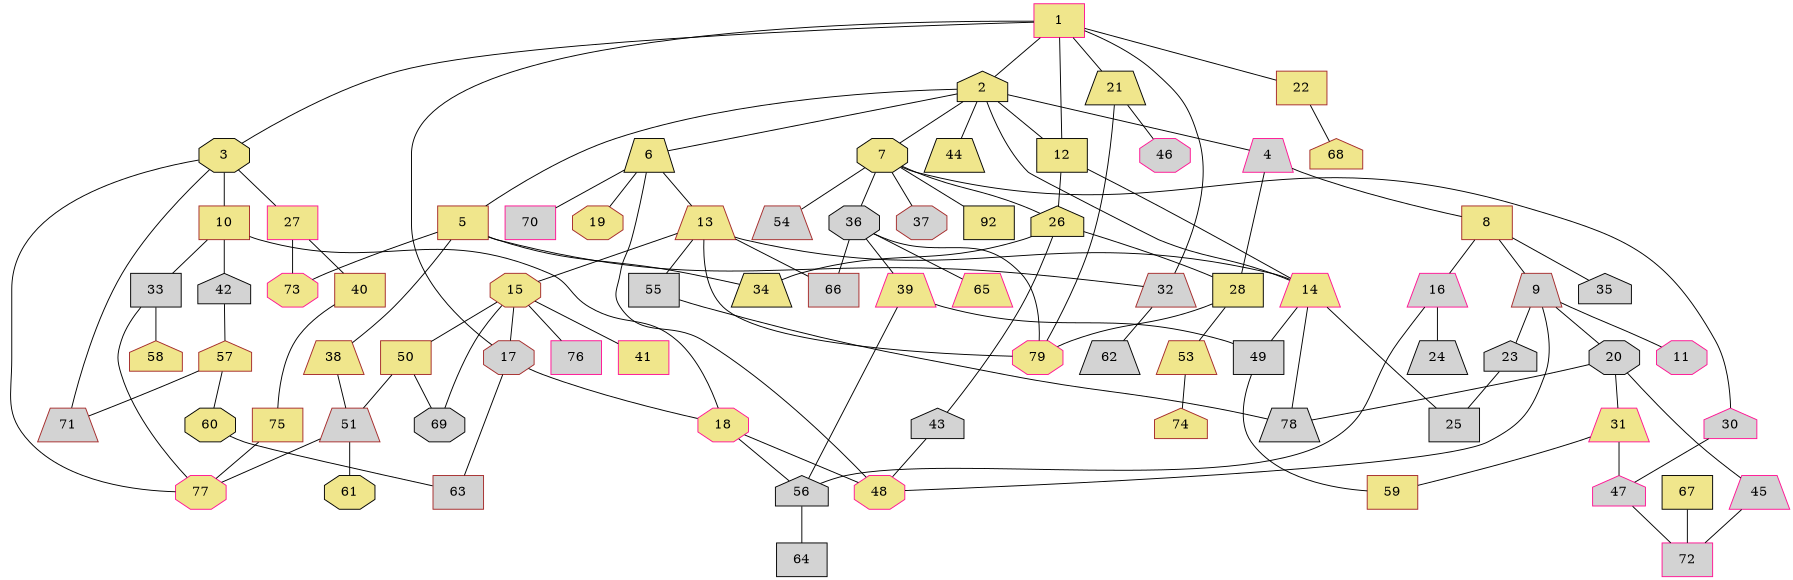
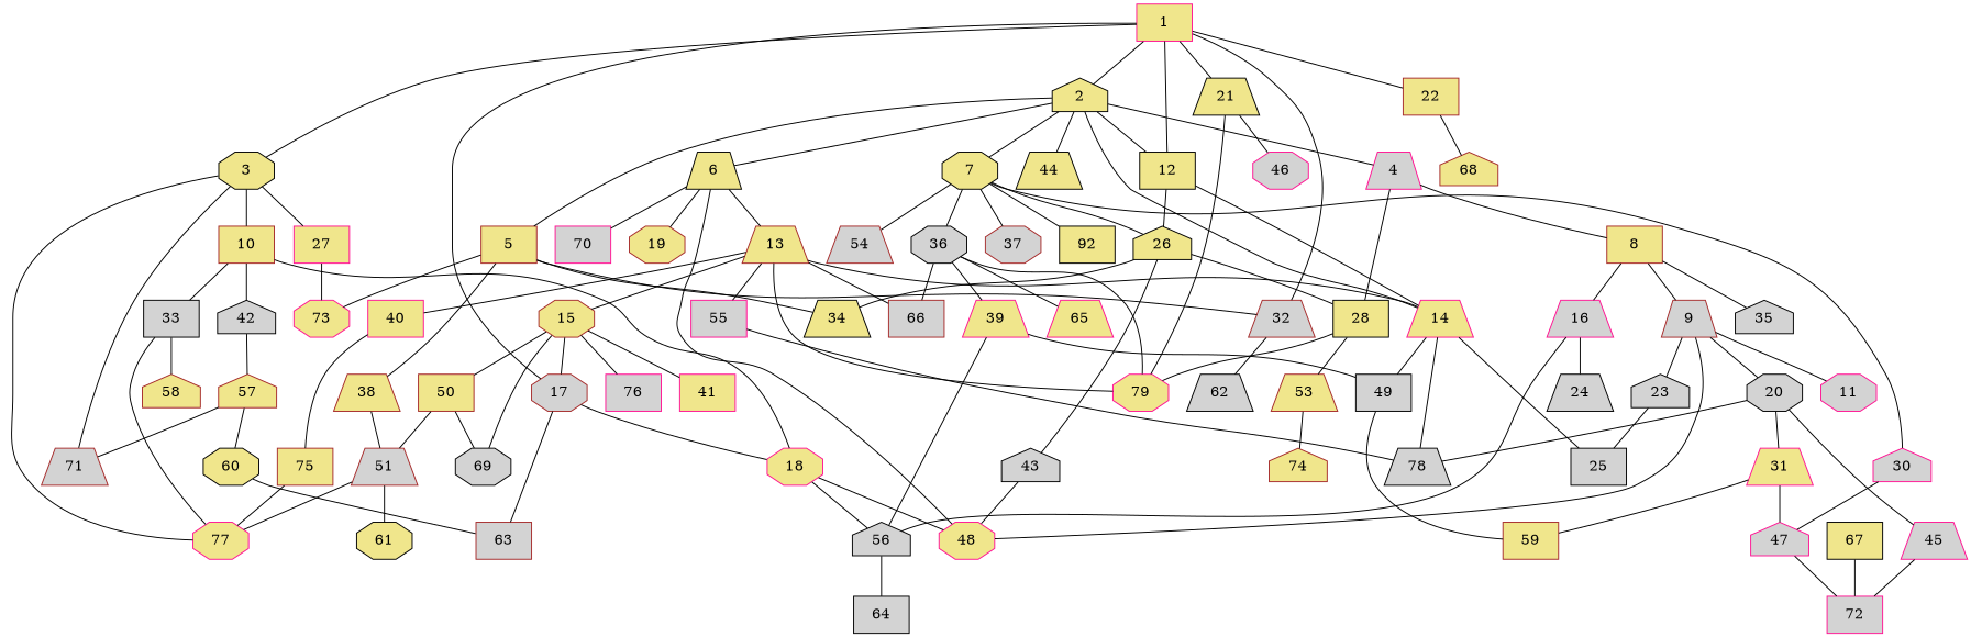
  graph {
    node [color=black fillcolor=khaki shape=box style=filled]
    1 [color=deeppink]
    2 [shape=house]
    3 [shape=octagon]
    12
    17 [color=brown fillcolor=lightgrey shape=octagon]
    21 [shape=trapezium]
    22 [color=brown]
    32 [color=brown fillcolor=lightgrey shape=trapezium]
    4 [color=deeppink fillcolor=lightgrey shape=trapezium]
    5 [color=brown]
    6 [shape=trapezium]
    7 [shape=octagon]
    14 [color=deeppink shape=trapezium]
    44 [shape=trapezium]
    10 [color=brown]
    27 [color=deeppink]
    71 [color=brown fillcolor=lightgrey shape=trapezium]
    77 [color=deeppink shape=octagon]
    26 [shape=house]
    18 [color=deeppink shape=octagon]
    63 [color=brown fillcolor=lightgrey]
    79 [color=deeppink shape=octagon]
    46 [color=deeppink fillcolor=lightgrey shape=octagon]
    68 [color=brown shape=house]
    62 [fillcolor=lightgrey shape=trapezium]
    8 [color=brown]
    28
    34 [shape=trapezium]
    38 [color=brown shape=trapezium]
    73 [color=deeppink shape=octagon]
    13 [color=brown shape=trapezium]
    19 [color=brown shape=octagon]
    48 [color=deeppink shape=octagon]
    70 [color=deeppink fillcolor=lightgrey]
    30 [color=deeppink fillcolor=lightgrey shape=house]
    36 [fillcolor=lightgrey shape=octagon]
    37 [color=brown fillcolor=lightgrey shape=octagon]
    n38 [label=92]
    54 [color=brown fillcolor=lightgrey shape=trapezium]
    25 [fillcolor=lightgrey]
    49 [fillcolor=lightgrey]
    78 [fillcolor=lightgrey shape=trapezium]
    23 [fillcolor=lightgrey shape=house]
    33 [fillcolor=lightgrey]
    42 [fillcolor=lightgrey shape=house]
    9 [color=brown fillcolor=lightgrey shape=trapezium]
    16 [color=deeppink fillcolor=lightgrey shape=trapezium]
    35 [fillcolor=lightgrey shape=house]
    53 [color=brown shape=trapezium]
    51 [color=brown fillcolor=lightgrey shape=trapezium]
    15 [color=brown shape=octagon]
-   40 [color=brown]
-   55 [fillcolor=lightgrey]
+   40 [color=deeppink]
+   55 [color=deeppink fillcolor=lightgrey]
    66 [color=brown fillcolor=lightgrey]
    43 [fillcolor=lightgrey shape=house]
    47 [color=deeppink fillcolor=lightgrey shape=house]
    39 [color=deeppink shape=trapezium]
    65 [color=deeppink shape=trapezium]
    11 [color=deeppink fillcolor=lightgrey shape=octagon]
    20 [fillcolor=lightgrey shape=octagon]
    24 [fillcolor=lightgrey shape=trapezium]
    56 [fillcolor=lightgrey shape=house]
    31 [color=deeppink shape=trapezium]
    45 [color=deeppink fillcolor=lightgrey shape=trapezium]
    58 [color=brown shape=house]
    57 [color=brown shape=house]
    41 [color=deeppink]
    50 [color=brown]
    69 [fillcolor=lightgrey shape=octagon]
    76 [color=deeppink fillcolor=lightgrey]
    75 [color=brown]
    59 [color=brown]
    64 [fillcolor=lightgrey]
    72 [color=deeppink fillcolor=lightgrey]
    74 [color=brown shape=house]
    67
    61 [shape=octagon]
    60 [shape=octagon]
    1 -- 2
    1 -- 3
    1 -- 12
    1 -- 17
    1 -- 21
    1 -- 22
    1 -- 32
    2 -- 12
    2 -- 4
    2 -- 5
    2 -- 6
    2 -- 7
    2 -- 14
    2 -- 44
    3 -- 10
    3 -- 27
    3 -- 71
    3 -- 77
    12 -- 14
    12 -- 26
    17 -- 18
    17 -- 63
    21 -- 79
    21 -- 46
    22 -- 68
    32 -- 62
    4 -- 8
    4 -- 28
    5 -- 32
    5 -- 34
    5 -- 38
    5 -- 73
    6 -- 13
    6 -- 19
    6 -- 48
    6 -- 70
    7 -- 26
    7 -- 30
    7 -- 36
    7 -- 37
    7 -- n38
    7 -- 54
    14 -- 25
    14 -- 49
    14 -- 78
    10 -- 18
    10 -- 33
    10 -- 42
    27 -- 73
    26 -- 28
    26 -- 34
    26 -- 43
    18 -- 48
    18 -- 56
    8 -- 9
    8 -- 16
    8 -- 35
    28 -- 79
    28 -- 53
    38 -- 51
    13 -- 14
    13 -- 79
    13 -- 15
-   27 -- 40
+   13 -- 40
    13 -- 55
    13 -- 66
    30 -- 47
    36 -- 79
    36 -- 66
    36 -- 39
    36 -- 65
    49 -- 59
    23 -- 25
    33 -- 77
    33 -- 58
    42 -- 57
    9 -- 48
    9 -- 23
    9 -- 11
    9 -- 20
    16 -- 24
    16 -- 56
    53 -- 74
    51 -- 77
    51 -- 61
    15 -- 17
    15 -- 41
    15 -- 50
    15 -- 69
    15 -- 76
    40 -- 75
    55 -- 78
    43 -- 48
    47 -- 72
    39 -- 49
    39 -- 56
    20 -- 78
    20 -- 31
    20 -- 45
    56 -- 64
    31 -- 47
    31 -- 59
    45 -- 72
    57 -- 71
    57 -- 60
    50 -- 51
    50 -- 69
    75 -- 77
    67 -- 72
    60 -- 63
  }
